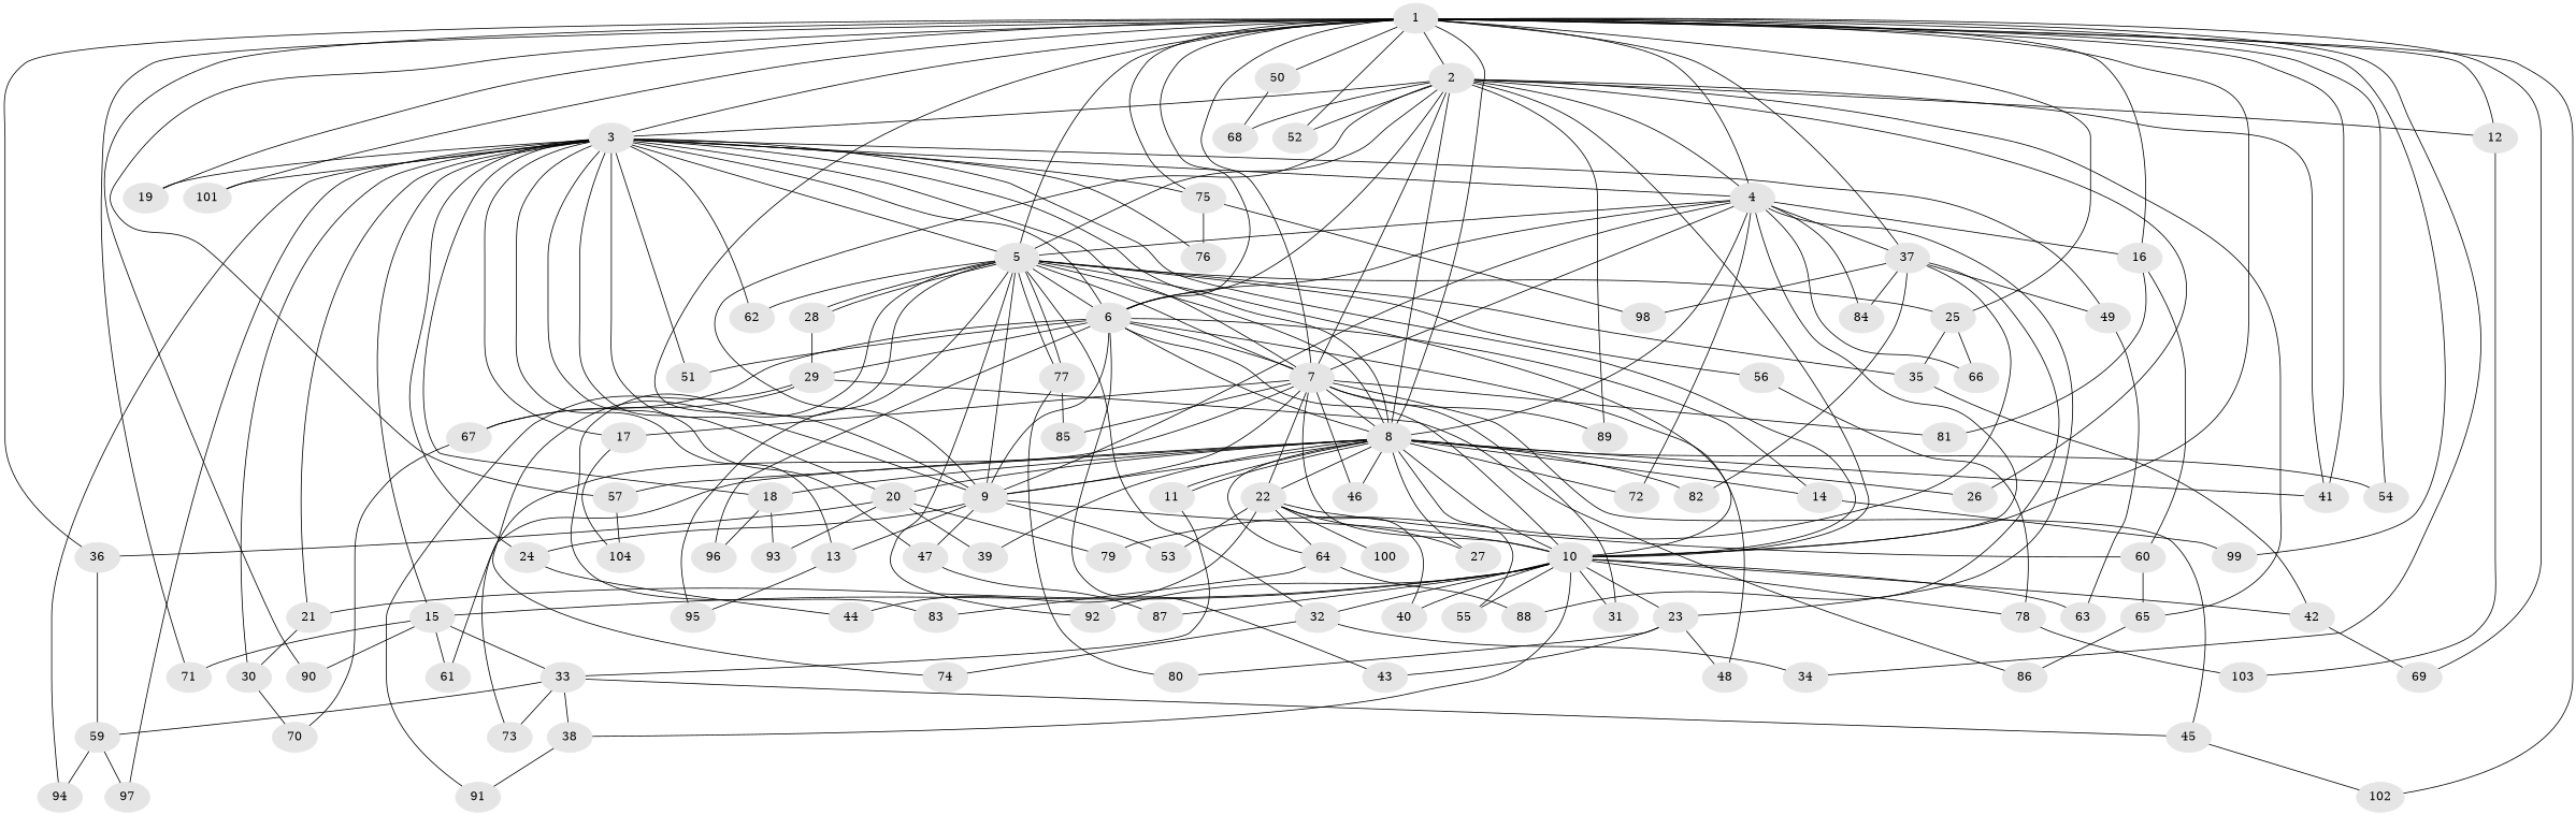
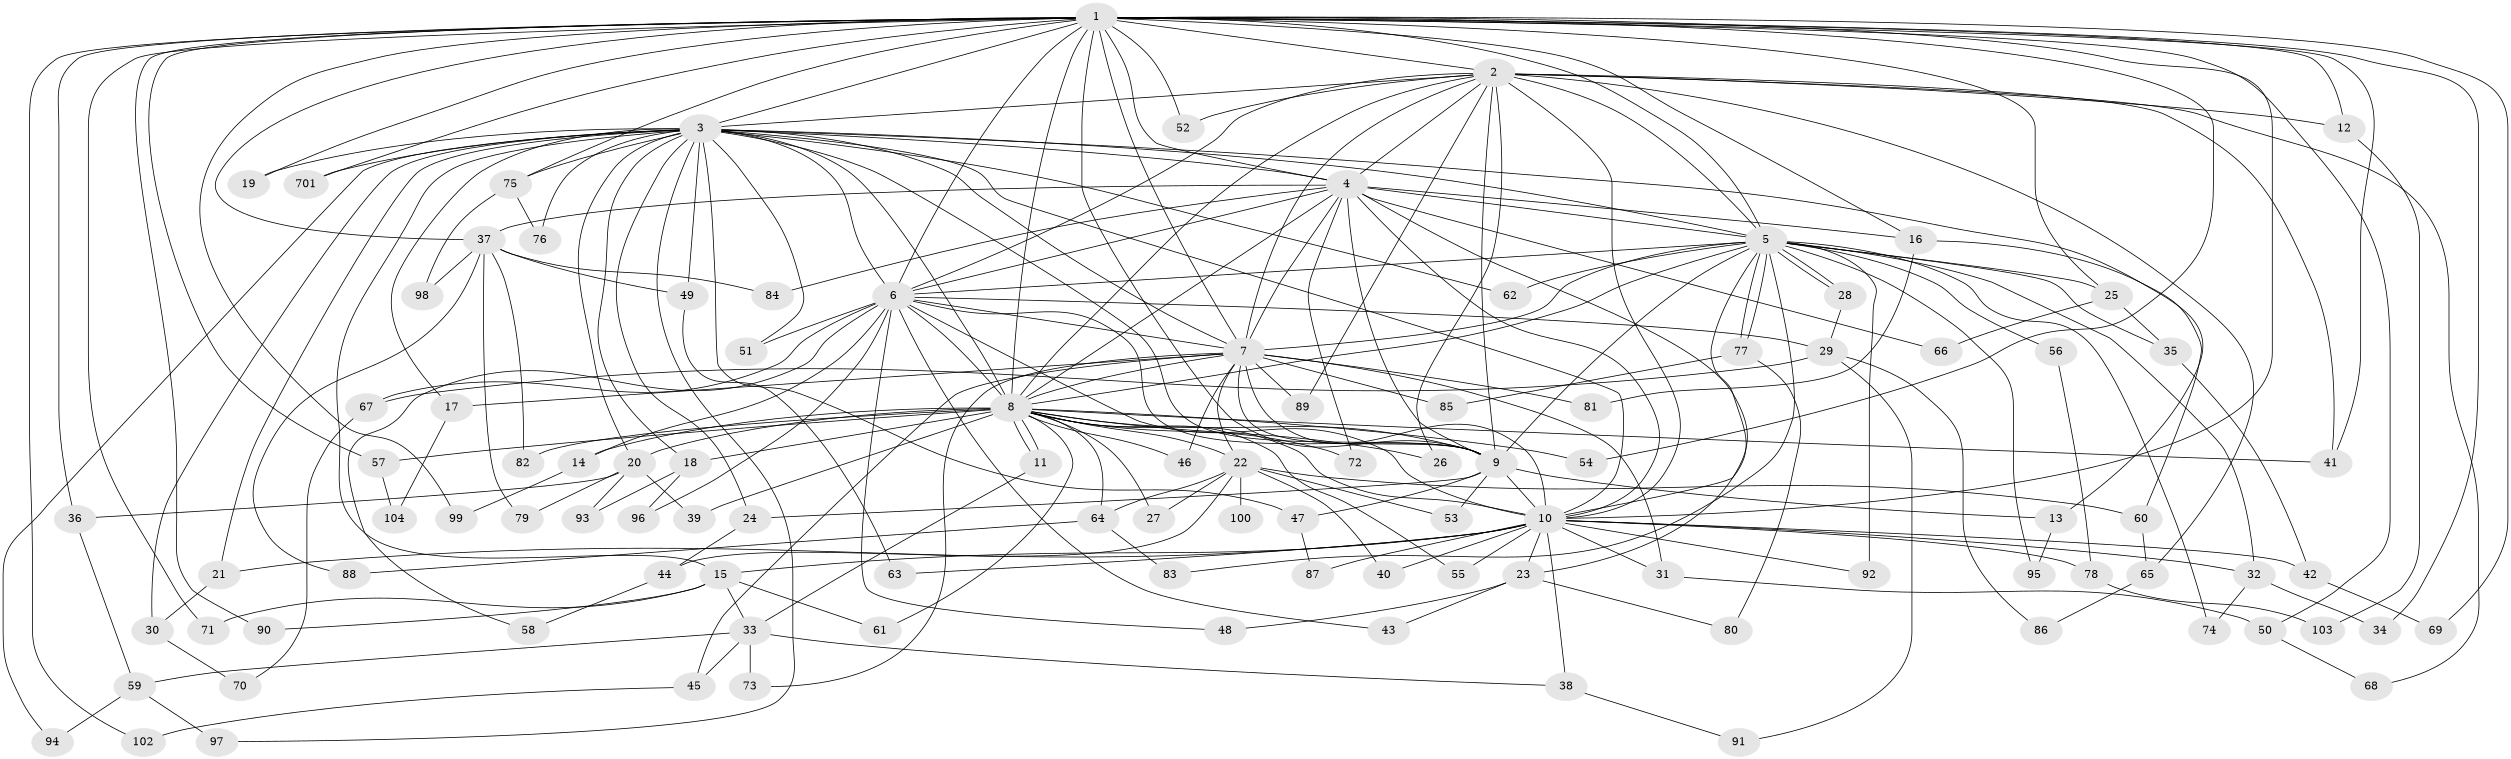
  graph {
    node [color=gray90 style=filled]
    1
    2
    3
    4
    5
    6
    7
    8
    9
    10
    12
    16
    19
    25
    34
    36
    37
    41
    50
    52
    54
    57
    69
    71
    75
    90
    99
-   101
+   101 [label=701]
    102
    26
    65
    68
    89
    13
    15
    17
    18
    20
    21
    24
    30
    47
    49
    51
    62
    76
    94
    97
    23
    66
    72
    84
    28
    32
    35
    56
    74
    77
    83
    92
    95
    14
    29
    43
    48
+   58
    67
    96
    22
    31
    45
    46
    73
    81
    85
    11
    27
    39
    55
    61
    64
    82
    53
    38
    40
    42
    63
    78
    87
    103
    60
    59
    79
    88
    98
    104
    86
    33
    93
    44
    70
    80
    91
    100
    1 -- 2
    1 -- 3
    1 -- 4
    1 -- 5
    1 -- 6
    1 -- 7
    1 -- 8
    1 -- 9
    1 -- 10
    1 -- 12
    1 -- 16
    1 -- 19
    1 -- 25
    1 -- 34
    1 -- 36
    1 -- 37
    1 -- 41
    1 -- 50
    1 -- 52
    1 -- 54
    1 -- 57
    1 -- 69
    1 -- 71
    1 -- 75
    1 -- 90
    1 -- 99
    1 -- 101
    1 -- 102
    2 -- 3
    2 -- 4
    2 -- 5
    2 -- 6
    2 -- 7
    2 -- 8
    2 -- 9
    2 -- 10
    2 -- 12
    2 -- 41
    2 -- 52
    2 -- 26
    2 -- 65
    2 -- 68
    2 -- 89
    3 -- 4
    3 -- 5
    3 -- 6
    3 -- 7
    3 -- 8
    3 -- 9
    3 -- 10
    3 -- 19
    3 -- 75
    3 -- 101
    3 -- 13
    3 -- 15
    3 -- 17
    3 -- 18
    3 -- 20
    3 -- 21
    3 -- 24
    3 -- 30
    3 -- 47
    3 -- 49
    3 -- 51
    3 -- 62
    3 -- 76
    3 -- 94
    3 -- 97
    4 -- 5
    4 -- 6
    4 -- 7
    4 -- 8
    4 -- 9
    4 -- 10
    4 -- 16
    4 -- 37
    4 -- 23
    4 -- 66
    4 -- 72
    4 -- 84
    5 -- 6
    5 -- 7
    5 -- 8
    5 -- 9
    5 -- 10
    5 -- 25
    5 -- 62
    5 -- 28
    5 -- 28
    5 -- 32
    5 -- 35
    5 -- 56
    5 -- 74
    5 -- 77
    5 -- 77
    5 -- 83
    5 -- 92
    5 -- 95
    6 -- 7
    6 -- 8
    6 -- 9
    6 -- 10
    6 -- 51
    6 -- 14
    6 -- 29
    6 -- 43
    6 -- 48
+   6 -- 58
    6 -- 67
    6 -- 96
    7 -- 8
    7 -- 9
    7 -- 10
    7 -- 89
    7 -- 17
    7 -- 22
    7 -- 31
    7 -- 45
    7 -- 46
    7 -- 73
    7 -- 81
    7 -- 85
    8 -- 9
    8 -- 10
    8 -- 41
    8 -- 54
    8 -- 57
    8 -- 26
    8 -- 18
    8 -- 20
    8 -- 72
    8 -- 14
    8 -- 22
    8 -- 46
    8 -- 11
    8 -- 11
    8 -- 27
    8 -- 39
    8 -- 55
    8 -- 61
    8 -- 64
    8 -- 82
    9 -- 10
    9 -- 13
    9 -- 24
    9 -- 47
    9 -- 53
    10 -- 15
    10 -- 21
    10 -- 23
    10 -- 32
    10 -- 92
    10 -- 31
    10 -- 55
    10 -- 38
    10 -- 40
    10 -- 42
    10 -- 63
    10 -- 78
    10 -- 87
    12 -- 103
    16 -- 81
    16 -- 60
    25 -- 66
    25 -- 35
    36 -- 59
    37 -- 49
    37 -- 84
    37 -- 82
    37 -- 79
    37 -- 88
    37 -- 98
    50 -- 68
    57 -- 104
    75 -- 76
    75 -- 98
    65 -- 86
    13 -- 95
    15 -- 71
    15 -- 90
    15 -- 61
    15 -- 33
    17 -- 104
    18 -- 96
    18 -- 93
    20 -- 36
    20 -- 39
    20 -- 79
    20 -- 93
    21 -- 30
    24 -- 44
    30 -- 70
    47 -- 87
    49 -- 63
    23 -- 43
    23 -- 48
    23 -- 80
    28 -- 29
    32 -- 34
    32 -- 74
    35 -- 42
    56 -- 78
    77 -- 85
    77 -- 80
    14 -- 99
    29 -- 67
    29 -- 86
    29 -- 91
    67 -- 70
    22 -- 27
    22 -- 64
    22 -- 53
    22 -- 40
    22 -- 60
    22 -- 44
    22 -- 100
+   31 -- 50
    45 -- 102
    11 -- 33
    64 -- 83
    64 -- 88
    38 -- 91
    42 -- 69
    78 -- 103
    60 -- 65
    59 -- 94
    59 -- 97
    33 -- 45
    33 -- 73
    33 -- 38
    33 -- 59
+   44 -- 58
  }
